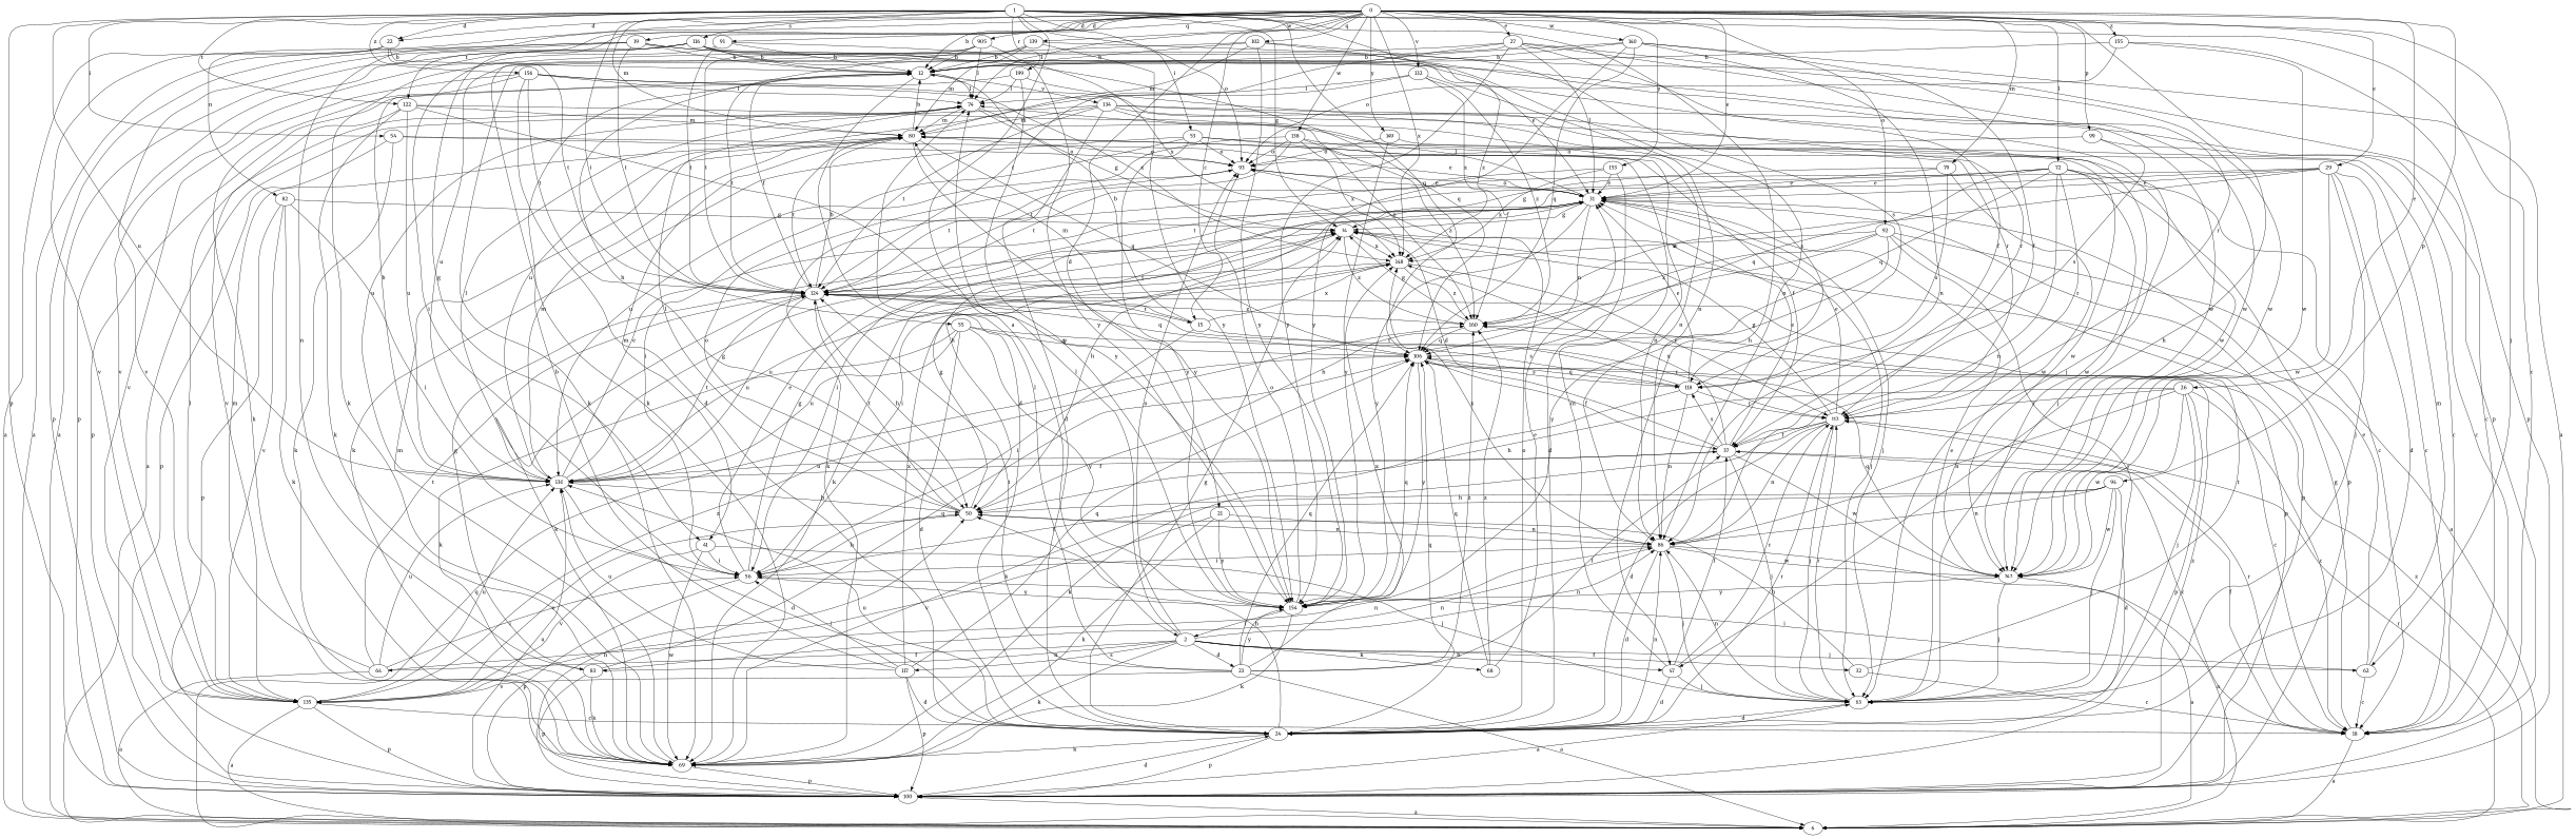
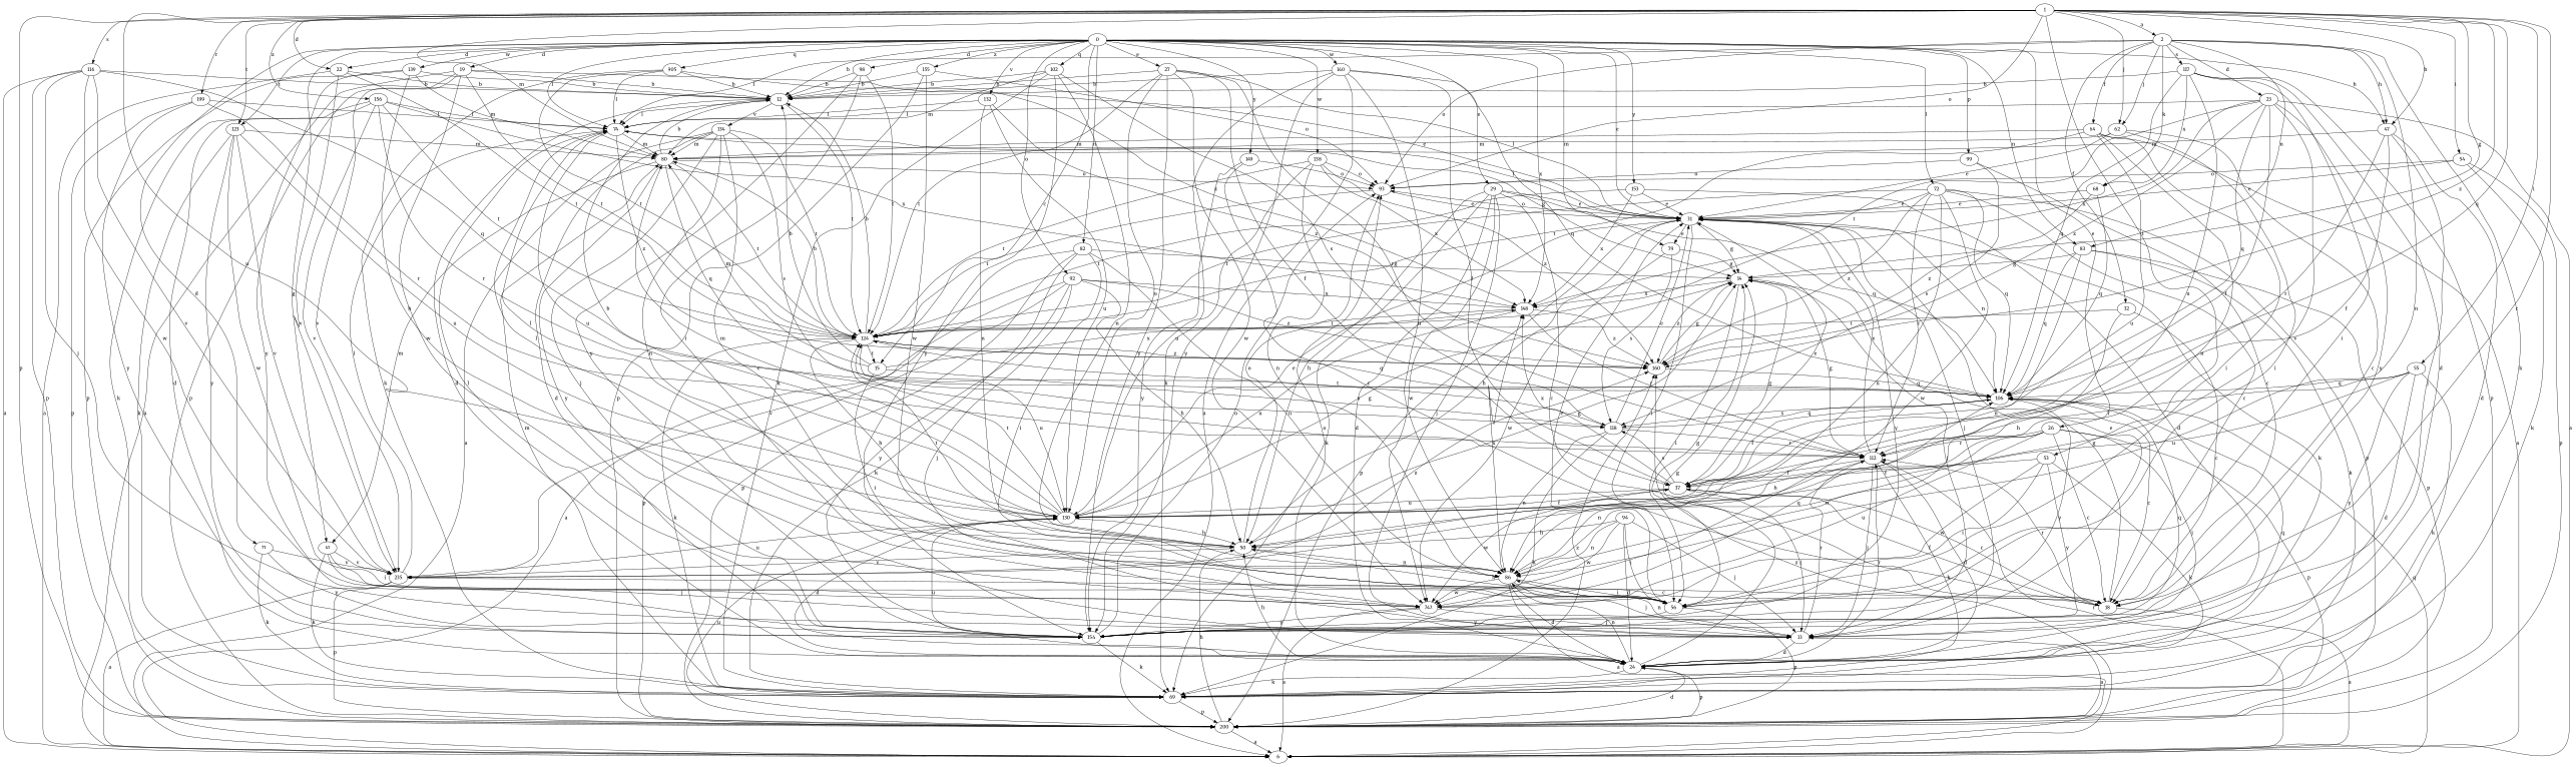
  strict digraph {
    fontname=Merriweather
    node [fontname=Merriweather]
    edge [fontname=Merriweather]
    0
    12
    15
    19
    21
    22
    26
    27
    29
    31
    41
    47
    72
    74
    79
    82
    83
-   91
+   91 [label=98]
    92
    94
    99
    102
    n23 [label=905]
-   122
+   122 [label=123]
    132
    138
    139
    140
    148
    149
    153
    155
    24
    124
    134
    80
    56
    118
-   100
+   100 [label=200]
    6
-   135
+   135 [label=235]
    n42 [label=742]
    69
    86
    154
    18
    112
    50
-   63
+   63 [label=13]
    130
    37
    106
    n53 [label=14]
    93
    160
    1
    2
    53
    54
    55
    62
    n62 [label=199]
    116
    156
    23
    32
    n67 [label=64]
    68
    117
    0 -> 12 [label=b]
    0 -> 15 [label=c]
    0 -> 19 [label=d]
    0 -> 21 [label=d]
    0 -> 22 [label=d]
    0 -> 26 [label=e]
    0 -> 27 [label=e]
    0 -> 29 [label=e]
    0 -> 31 [label=e]
    0 -> 41 [label=g]
    0 -> 47 [label=h]
    0 -> 72 [label=l]
    0 -> 74 [label=l]
    0 -> 79 [label=m]
    0 -> 82 [label=n]
    0 -> 83 [label=n]
    0 -> 91 [label=d]
    0 -> 92 [label=o]
-   0 -> 94 [label=p]
    0 -> 99 [label=p]
    0 -> 102 [label=q]
    0 -> n23 [label=q]
    0 -> 122 [label=t]
    0 -> 132 [label=v]
    0 -> 138 [label=w]
    0 -> 139 [label=w]
    0 -> 140 [label=w]
    0 -> 148 [label=x]
    0 -> 149 [label=y]
    0 -> 153 [label=y]
    0 -> 155 [label=z]
    12 -> 74 [label=l]
    12 -> 24 [label=d]
    12 -> 124 [label=t]
    12 -> 134 [label=v]
    15 -> 12 [label=b]
    15 -> 148 [label=x]
    15 -> 80 [label=m]
    15 -> 56 [label=i]
    15 -> 118 [label=s]
    19 -> 12 [label=b]
    19 -> 31 [label=e]
    19 -> 124 [label=t]
    19 -> 100 [label=p]
    19 -> 6 [label=a]
    19 -> 135 [label=v]
    19 -> n42 [label=w]
    21 -> 135 [label=v]
    21 -> 69 [label=k]
-   21 -> 86 [label=n]
+   82 -> 86 [label=n]
    21 -> 154 [label=y]
    22 -> 12 [label=b]
    22 -> 124 [label=t]
    22 -> 6 [label=a]
    22 -> 135 [label=v]
    26 -> 100 [label=p]
-   26 -> n42 [label=w]
+   26 -> n42 [label=u]
    26 -> 86 [label=n]
    26 -> 18 [label=c]
    26 -> 112 [label=r]
    26 -> 50 [label=h]
    26 -> 63 [label=j]
    27 -> 12 [label=b]
    27 -> 31 [label=l]
    27 -> 124 [label=t]
    27 -> n42 [label=w]
    27 -> 154 [label=y]
    27 -> 112 [label=r]
    27 -> 130 [label=u]
    27 -> 37 [label=f]
    29 -> 31 [label=e]
    29 -> 24 [label=d]
    29 -> n42 [label=w]
    29 -> 69 [label=k]
    29 -> 18 [label=c]
    29 -> 50 [label=h]
    29 -> 63 [label=j]
    29 -> 106 [label=q]
    31 -> 74 [label=l]
    31 -> 56 [label=i]
    31 -> 100 [label=p]
    31 -> 69 [label=k]
    31 -> 154 [label=y]
    31 -> 50 [label=h]
    31 -> 63 [label=j]
    31 -> 106 [label=n]
    31 -> n53 [label=g]
    31 -> 93 [label=o]
    41 -> 56 [label=i]
    41 -> 135 [label=v]
-   41 -> 69 [label=w]
+   41 -> 69 [label=k]
    41 -> 63 [label=j]
    47 -> 24 [label=d]
    47 -> 80 [label=m]
    47 -> 112 [label=r]
    47 -> 63 [label=j]
    47 -> 37 [label=f]
    72 -> 31 [label=e]
    72 -> 124 [label=t]
    72 -> 100 [label=p]
    72 -> n42 [label=w]
    72 -> 86 [label=n]
    72 -> 18 [label=c]
    72 -> 112 [label=r]
    72 -> 106 [label=q]
    72 -> 160 [label=z]
    74 -> 80 [label=m]
    74 -> 130 [label=u]
    74 -> n53 [label=g]
    74 -> 160 [label=z]
-   79 -> 31 [label=e]
+   31 -> 79 [label=e]
    79 -> 118 [label=s]
    79 -> n42 [label=w]
    79 -> n53 [label=g]
    82 -> 56 [label=i]
    82 -> 100 [label=p]
    82 -> 135 [label=v]
    82 -> 69 [label=k]
    82 -> n53 [label=g]
    83 -> 100 [label=p]
    83 -> 69 [label=k]
    83 -> 86 [label=n]
    83 -> 106 [label=q]
    83 -> n53 [label=g]
    91 -> 12 [label=b]
    91 -> 124 [label=t]
    91 -> 56 [label=i]
    91 -> 154 [label=y]
-   92 -> 148 [label=w]
+   92 -> 148 [label=x]
    92 -> 100 [label=p]
    92 -> 6 [label=a]
    92 -> 154 [label=y]
    92 -> 50 [label=h]
    92 -> 63 [label=j]
    92 -> 160 [label=z]
    94 -> 24 [label=d]
    94 -> 56 [label=i]
    94 -> n42 [label=w]
    94 -> 86 [label=n]
    94 -> 50 [label=h]
    94 -> 63 [label=j]
    99 -> 118 [label=s]
    99 -> 18 [label=c]
    99 -> 93 [label=o]
    102 -> 12 [label=b]
    102 -> 80 [label=m]
    102 -> 118 [label=s]
    102 -> 69 [label=k]
    102 -> 86 [label=n]
    102 -> 154 [label=y]
    n23 -> 12 [label=b]
    n23 -> 74 [label=l]
    n23 -> 148 [label=x]
    n23 -> 124 [label=t]
    n23 -> 69 [label=k]
    122 -> 80 [label=m]
    122 -> 135 [label=v]
    122 -> n42 [label=w]
    122 -> 69 [label=k]
    122 -> 154 [label=y]
    122 -> 130 [label=u]
    132 -> 74 [label=l]
-   132 -> 148 [label=x]
    132 -> 86 [label=n]
    132 -> 130 [label=u]
    132 -> 160 [label=z]
    138 -> 148 [label=x]
    138 -> 124 [label=t]
    138 -> 86 [label=n]
    138 -> 130 [label=u]
    138 -> 93 [label=o]
    138 -> 160 [label=z]
    139 -> 12 [label=b]
    139 -> 80 [label=m]
    139 -> 100 [label=p]
    139 -> 154 [label=y]
    139 -> 50 [label=h]
    140 -> 12 [label=b]
    140 -> 6 [label=a]
    140 -> 69 [label=k]
    140 -> 86 [label=n]
    140 -> 154 [label=y]
    140 -> 37 [label=f]
    140 -> 106 [label=q]
    148 -> 124 [label=t]
    148 -> 112 [label=r]
    148 -> 130 [label=u]
    148 -> 160 [label=z]
    149 -> 154 [label=y]
    149 -> 18 [label=c]
    149 -> 93 [label=o]
    153 -> 31 [label=e]
    153 -> 148 [label=x]
    153 -> 24 [label=d]
    153 -> 124 [label=t]
    155 -> 12 [label=b]
    155 -> 100 [label=p]
    155 -> n42 [label=w]
    155 -> 93 [label=o]
    24 -> 100 [label=p]
    24 -> 69 [label=k]
    24 -> 86 [label=n]
    24 -> 112 [label=r]
    24 -> 50 [label=h]
    24 -> 130 [label=u]
    24 -> 106 [label=q]
    24 -> n53 [label=g]
    24 -> 93 [label=o]
-   124 -> 12 [label=f]
+   124 -> 12 [label=b]
    124 -> 15 [label=t]
    124 -> 80 [label=b]
    124 -> 69 [label=k]
    124 -> 50 [label=h]
    124 -> 130 [label=u]
    124 -> 106 [label=q]
    124 -> 160 [label=z]
    134 -> 24 [label=d]
    134 -> 124 [label=t]
    134 -> 80 [label=m]
    134 -> 118 [label=s]
    134 -> 6 [label=a]
    134 -> 86 [label=n]
    134 -> 18 [label=c]
    134 -> 63 [label=j]
    80 -> 12 [label=b]
    80 -> 41 [label=m]
    80 -> 124 [label=t]
    80 -> 154 [label=y]
    80 -> 106 [label=q]
    80 -> 93 [label=o]
    56 -> 31 [label=e]
    56 -> 100 [label=p]
    56 -> 154 [label=y]
    56 -> 50 [label=h]
    56 -> n53 [label=g]
    118 -> 31 [label=e]
    118 -> 124 [label=t]
    118 -> 69 [label=k]
    118 -> 86 [label=n]
    118 -> 112 [label=r]
    118 -> 106 [label=q]
    100 -> 24 [label=d]
    100 -> 6 [label=a]
    100 -> 50 [label=h]
    100 -> 63 [label=a]
    100 -> 130 [label=u]
    100 -> 160 [label=z]
    6 -> 112 [label=r]
    6 -> 106 [label=q]
    6 -> 160 [label=z]
    135 -> 74 [label=l]
    135 -> 100 [label=p]
    135 -> 6 [label=a]
    135 -> 18 [label=c]
    135 -> 130 [label=u]
    135 -> 160 [label=z]
    n42 -> 6 [label=a]
    n42 -> 154 [label=y]
    n42 -> 63 [label=j]
    n42 -> 106 [label=q]
    69 -> 80 [label=m]
    69 -> 100 [label=p]
    86 -> 148 [label=x]
    86 -> 24 [label=d]
    86 -> 56 [label=i]
    86 -> 6 [label=a]
    86 -> n42 [label=w]
    86 -> 63 [label=j]
-   154 -> 2 [label=l]
+   154 -> 74 [label=l]
    154 -> 69 [label=k]
    154 -> 106 [label=q]
    154 -> 93 [label=o]
    18 -> 6 [label=a]
    18 -> 112 [label=r]
    18 -> 37 [label=f]
    18 -> n53 [label=g]
    112 -> 31 [label=e]
    112 -> 24 [label=d]
    112 -> 69 [label=k]
    112 -> 86 [label=n]
    112 -> 63 [label=j]
    112 -> 37 [label=f]
    112 -> n53 [label=g]
    50 -> 74 [label=l]
    50 -> 124 [label=t]
    50 -> 135 [label=v]
    50 -> 86 [label=n]
    50 -> n53 [label=g]
    50 -> 93 [label=o]
    63 -> 31 [label=e]
    63 -> 24 [label=d]
    63 -> 86 [label=n]
    63 -> 112 [label=r]
    130 -> 12 [label=b]
    130 -> 31 [label=e]
    130 -> 74 [label=l]
    130 -> 24 [label=d]
    130 -> 124 [label=t]
    130 -> 80 [label=m]
    130 -> 50 [label=h]
    130 -> 37 [label=f]
    130 -> n53 [label=g]
    37 -> 31 [label=e]
    37 -> 148 [label=x]
    37 -> 118 [label=s]
    37 -> n42 [label=w]
    37 -> 18 [label=c]
    37 -> 63 [label=j]
    37 -> 130 [label=u]
-   37 -> n53 [label=d]
+   37 -> n53 [label=g]
    106 -> 118 [label=s]
    106 -> 154 [label=y]
    106 -> 18 [label=c]
    106 -> 37 [label=f]
    n53 -> 148 [label=x]
    n53 -> 56 [label=i]
    n53 -> 63 [label=j]
    n53 -> 160 [label=z]
    93 -> 31 [label=e]
    93 -> 124 [label=t]
    160 -> 106 [label=q]
    160 -> n53 [label=g]
    1 -> 22 [label=d]
    1 -> 47 [label=h]
    1 -> 122 [label=t]
    1 -> 80 [label=m]
    1 -> 100 [label=p]
    1 -> 18 [label=c]
    1 -> 130 [label=u]
    1 -> 106 [label=q]
    1 -> n53 [label=g]
    1 -> 93 [label=o]
    1 -> 160 [label=z]
    1 -> 2 [label=a]
    1 -> 53 [label=i]
    1 -> 54 [label=i]
    1 -> 55 [label=i]
    1 -> 62 [label=j]
    1 -> n62 [label=r]
    1 -> 116 [label=s]
    1 -> 156 [label=z]
    2 -> 47 [label=h]
    2 -> 74 [label=l]
    2 -> 83 [label=n]
    2 -> 69 [label=k]
    2 -> 86 [label=n]
    2 -> 93 [label=o]
    2 -> 62 [label=j]
    2 -> 23 [label=d]
    2 -> 32 [label=f]
    2 -> n67 [label=f]
    2 -> 68 [label=k]
    2 -> 117 [label=s]
    53 -> 56 [label=i]
    53 -> n42 [label=w]
    53 -> 69 [label=k]
    53 -> 154 [label=y]
    53 -> 37 [label=f]
-   53 -> 93 [label=o]
    54 -> 31 [label=e]
    54 -> 100 [label=p]
    54 -> 69 [label=k]
    54 -> 93 [label=o]
    55 -> 24 [label=d]
    55 -> 69 [label=k]
    55 -> 154 [label=y]
    55 -> 112 [label=r]
    55 -> 130 [label=u]
    55 -> 106 [label=q]
    62 -> 31 [label=e]
    62 -> 80 [label=m]
    62 -> 56 [label=i]
    62 -> 18 [label=c]
    n62 -> 74 [label=l]
    n62 -> 100 [label=p]
    n62 -> 154 [label=y]
    n62 -> 112 [label=r]
    116 -> 12 [label=b]
    116 -> 100 [label=p]
    116 -> 6 [label=a]
    116 -> 135 [label=v]
    116 -> n42 [label=w]
    116 -> 63 [label=j]
    116 -> 106 [label=q]
    156 -> 74 [label=l]
    156 -> 148 [label=x]
    156 -> 24 [label=d]
    156 -> 124 [label=t]
    156 -> 135 [label=v]
    156 -> 69 [label=k]
    156 -> 112 [label=r]
    23 -> 74 [label=l]
    23 -> 148 [label=x]
    23 -> 124 [label=t]
    23 -> 6 [label=a]
    23 -> 135 [label=v]
    23 -> 154 [label=y]
    23 -> 37 [label=f]
    23 -> 106 [label=q]
    23 -> 160 [label=z]
    32 -> 124 [label=t]
    32 -> 18 [label=c]
    32 -> 50 [label=h]
    n67 -> 124 [label=t]
    n67 -> 80 [label=m]
    n67 -> 56 [label=i]
    n67 -> 6 [label=a]
    n67 -> 86 [label=n]
    n67 -> 130 [label=u]
    68 -> 31 [label=e]
    68 -> 106 [label=q]
    68 -> 160 [label=z]
    117 -> 12 [label=b]
-   117 -> 148 [label=x]
+   117 -> 68 [label=x]
    117 -> 24 [label=d]
    117 -> 56 [label=i]
    117 -> 100 [label=p]
    117 -> 130 [label=u]
    117 -> 106 [label=q]
  }
